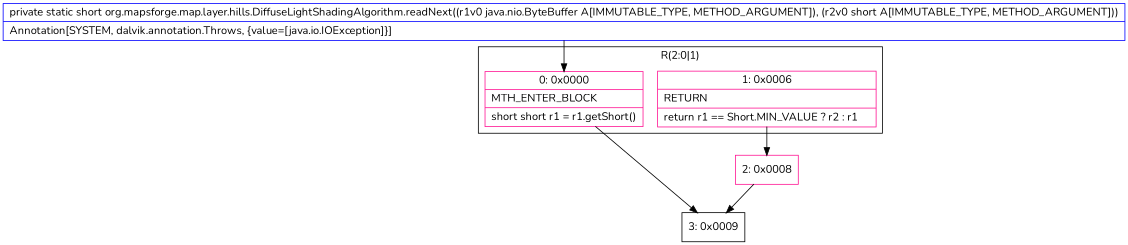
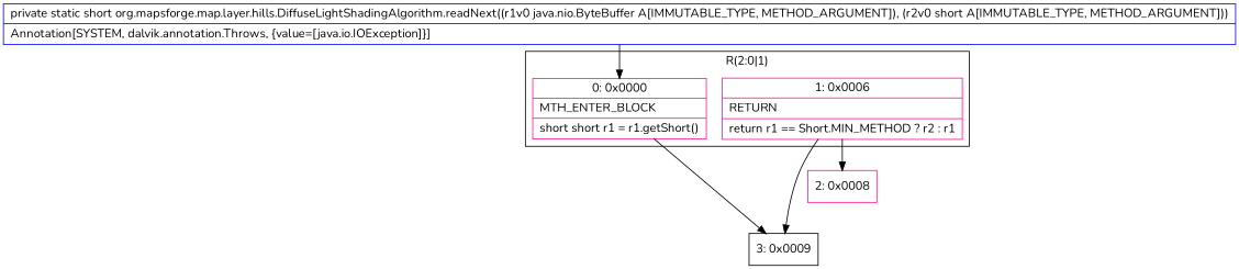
  digraph {
    fontname=Nunito
    node [color=deeppink fontname=Nunito shape=record]
    edge [fontname=Nunito]
    n1 [label="{0\:\ 0x0000|MTH_ENTER_BLOCK\l|short short r1 = r1.getShort()\l}"]
-   n2 [label="{1\:\ 0x0006|RETURN\l|return r1 == Short.MIN_VALUE ? r2 : r1\l}"]
+   n2 [label="{1\:\ 0x0006|RETURN\l|return r1 == Short.MIN_METHOD ? r2 : r1\l}"]
    n3 [color=black label="{3\:\ 0x0009}"]
    n4 [label="{2\:\ 0x0008}"]
    n5 [color=blue label="{private static short org.mapsforge.map.layer.hills.DiffuseLightShadingAlgorithm.readNext((r1v0 java.nio.ByteBuffer A[IMMUTABLE_TYPE, METHOD_ARGUMENT]), (r2v0 short A[IMMUTABLE_TYPE, METHOD_ARGUMENT]))  | Annotation[SYSTEM, dalvik.annotation.Throws, \{value=[java.io.IOException]\}]\l}"]
    subgraph cluster_1 {
      label="R(2:0|1)"
      n1
      n2
    }
    n1 -> n3
-   n4 -> n3
+   n2 -> n3
    n2 -> n4
    n5 -> n1
  }
